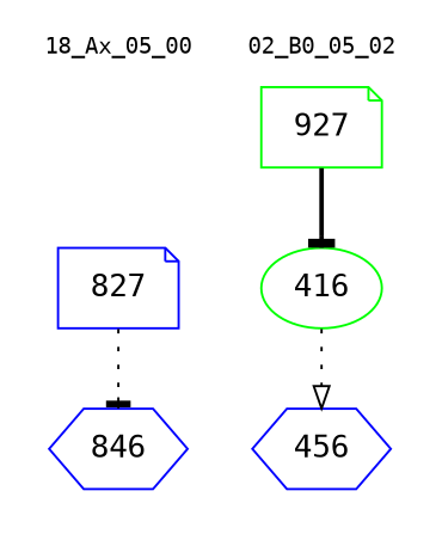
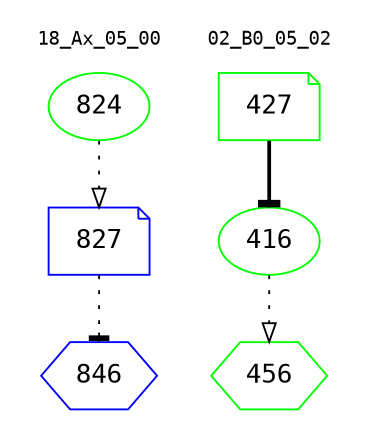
  digraph {
    fontname="DejaVu Sans Mono"
    node [color=green fontname="DejaVu Sans Mono" shape=ellipse]
    edge [arrowhead=onormal color=black fontname="DejaVu Sans Mono" style=dotted]
+   n1 [label=824]
    n2 [color=blue label=827 shape=note]
    n3 [color=blue label=846 shape=hexagon]
-   n4 [label=927 shape=note]
+   n4 [label=427 shape=note]
    n5 [label=416]
-   n6 [color=blue label=456 shape=hexagon]
+   n6 [label=456 shape=hexagon]
    subgraph cluster_1 {
      color=white
      fontsize=10
      label="18_Ax_05_00"
+     n1
      n2
      n3
    }
    subgraph cluster_2 {
      color=white
      fontsize=10
      label="02_B0_05_02"
      n4
      n5
      n6
    }
+   n1 -> n2
    n2 -> n3 [arrowhead=tee]
    n4 -> n5 [arrowhead=tee style=bold]
    n5 -> n6
  }
